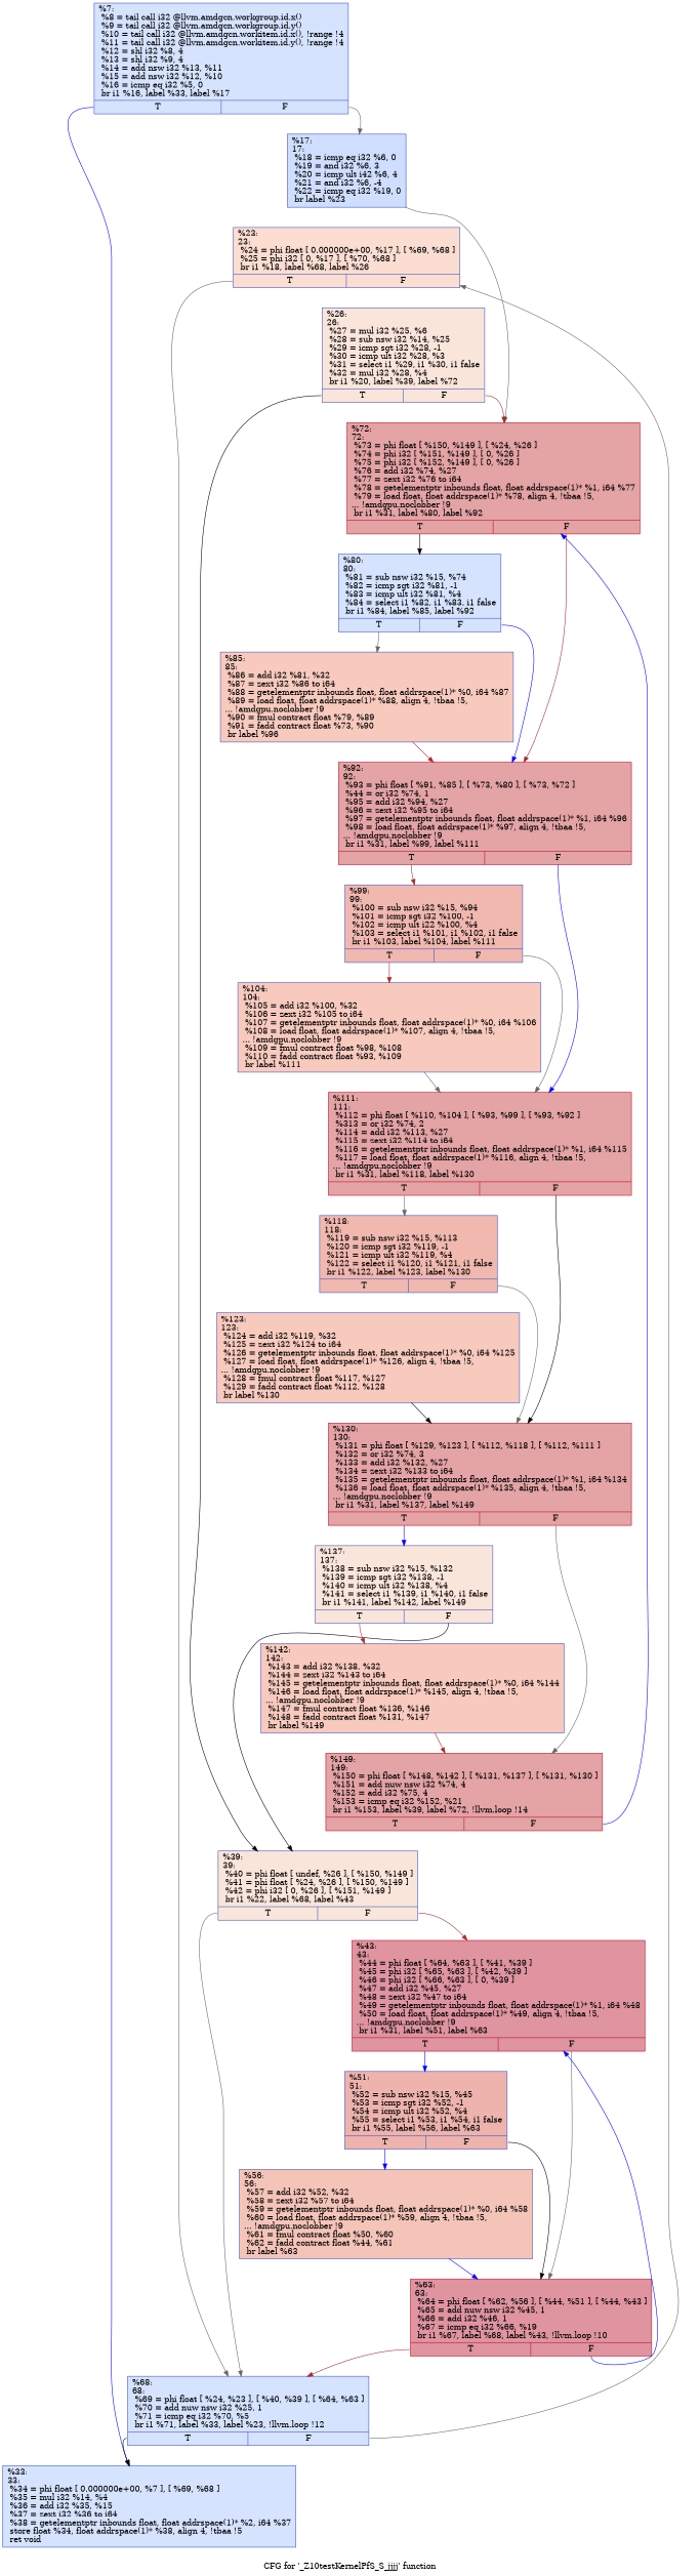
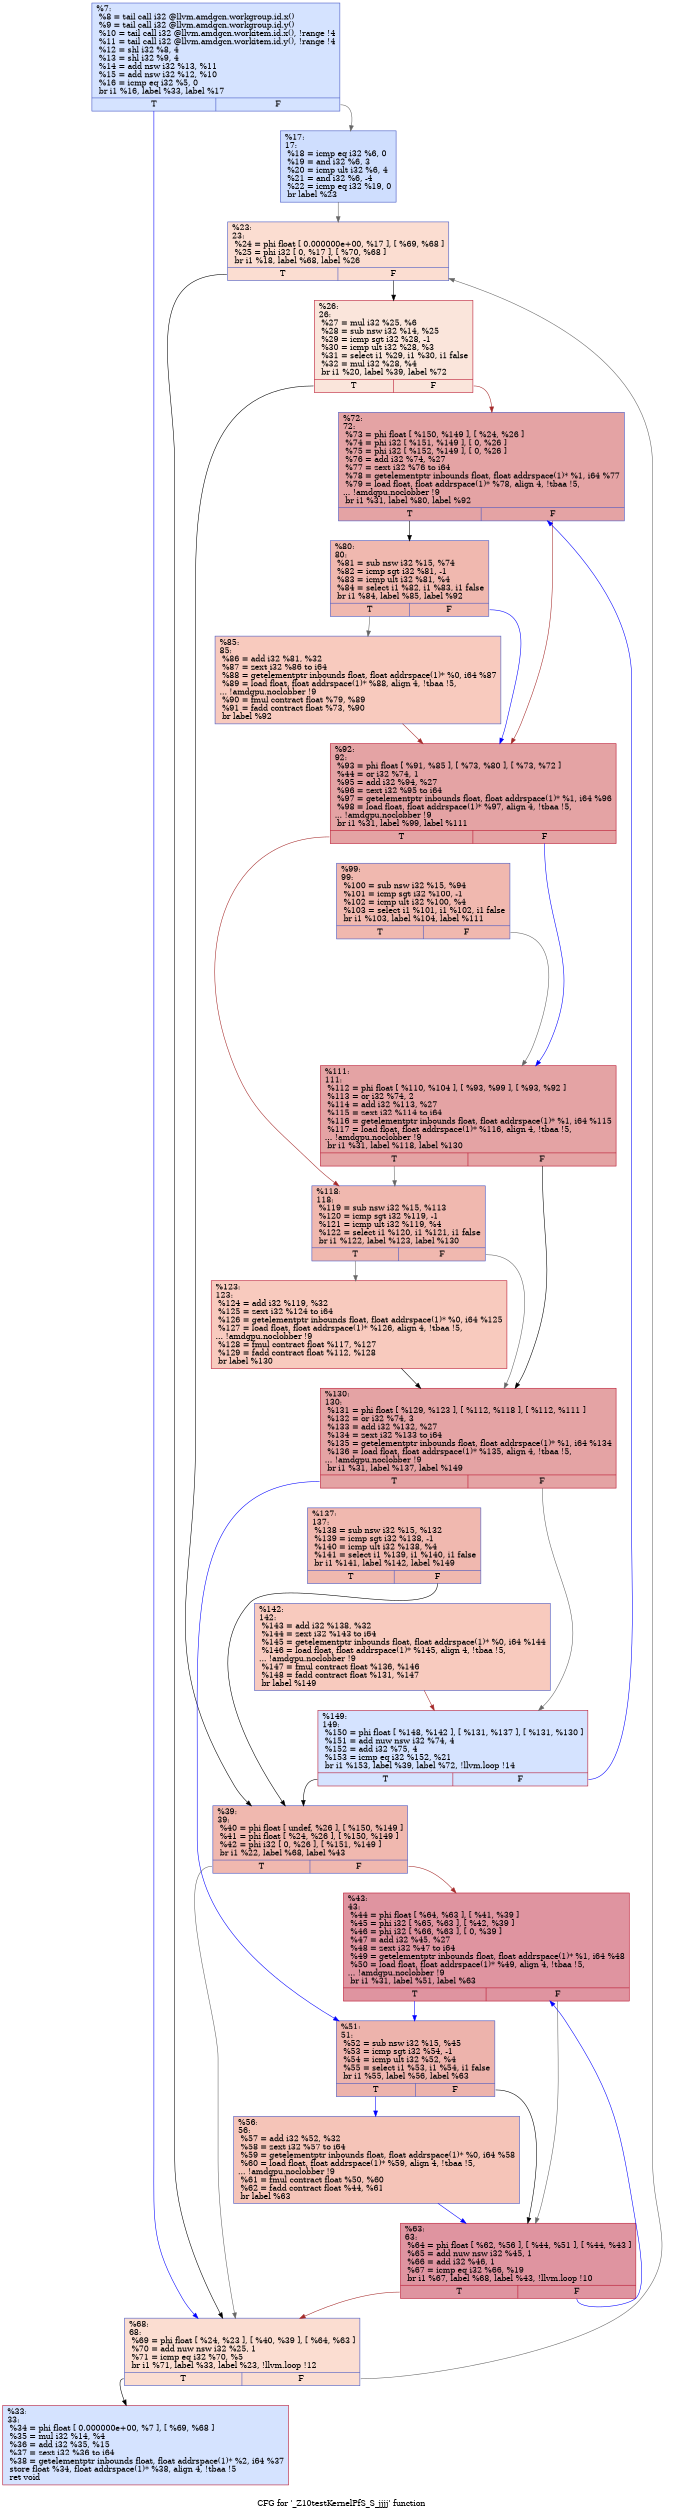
  digraph {
    label="CFG for '_Z10testKernelPfS_S_jjjj' function"
    node [color="#3d50c3ff" fillcolor="#c32e3170" shape=record style=filled]
    edge [color=gray40 tailport=s0]
    n1 [fillcolor="#a1c0ff70" label="{%7:\l  %8 = tail call i32 @llvm.amdgcn.workgroup.id.x()\l  %9 = tail call i32 @llvm.amdgcn.workgroup.id.y()\l  %10 = tail call i32 @llvm.amdgcn.workitem.id.x(), !range !4\l  %11 = tail call i32 @llvm.amdgcn.workitem.id.y(), !range !4\l  %12 = shl i32 %8, 4\l  %13 = shl i32 %9, 4\l  %14 = add nsw i32 %13, %11\l  %15 = add nsw i32 %12, %10\l  %16 = icmp eq i32 %5, 0\l  br i1 %16, label %33, label %17\l|{<s0>T|<s1>F}}"]
-   n2 [fillcolor="#a1c0ff70" label="{%33:\l33:                                               \l  %34 = phi float [ 0.000000e+00, %7 ], [ %69, %68 ]\l  %35 = mul i32 %14, %4\l  %36 = add i32 %35, %15\l  %37 = zext i32 %36 to i64\l  %38 = getelementptr inbounds float, float addrspace(1)* %2, i64 %37\l  store float %34, float addrspace(1)* %38, align 4, !tbaa !5\l  ret void\l}"]
-   n3 [fillcolor="#93b5fe70" label="{%17:\l17:                                               \l  %18 = icmp eq i32 %6, 0\l  %19 = and i32 %6, 3\l  %20 = icmp ult i42 %6, 4\l  %21 = and i32 %6, -4\l  %22 = icmp eq i32 %19, 0\l  br label %23\l}"]
+   n2 [color="#b70d28ff" fillcolor="#a1c0ff70" label="{%33:\l33:                                               \l  %34 = phi float [ 0.000000e+00, %7 ], [ %69, %68 ]\l  %35 = mul i32 %14, %4\l  %36 = add i32 %35, %15\l  %37 = zext i32 %36 to i64\l  %38 = getelementptr inbounds float, float addrspace(1)* %2, i64 %37\l  store float %34, float addrspace(1)* %38, align 4, !tbaa !5\l  ret void\l}"]
+   n3 [fillcolor="#93b5fe70" label="{%17:\l17:                                               \l  %18 = icmp eq i32 %6, 0\l  %19 = and i32 %6, 3\l  %20 = icmp ult i32 %6, 4\l  %21 = and i32 %6, -4\l  %22 = icmp eq i32 %19, 0\l  br label %23\l}"]
    n4 [fillcolor="#f7b39670" label="{%23:\l23:                                               \l  %24 = phi float [ 0.000000e+00, %17 ], [ %69, %68 ]\l  %25 = phi i32 [ 0, %17 ], [ %70, %68 ]\l  br i1 %18, label %68, label %26\l|{<s0>T|<s1>F}}"]
-   n5 [fillcolor="#a1c0ff70" label="{%68:\l68:                                               \l  %69 = phi float [ %24, %23 ], [ %40, %39 ], [ %64, %63 ]\l  %70 = add nuw nsw i32 %25, 1\l  %71 = icmp eq i32 %70, %5\l  br i1 %71, label %33, label %23, !llvm.loop !12\l|{<s0>T|<s1>F}}"]
-   n6 [fillcolor="#f4c5ad70" label="{%26:\l26:                                               \l  %27 = mul i32 %25, %6\l  %28 = sub nsw i32 %14, %25\l  %29 = icmp sgt i32 %28, -1\l  %30 = icmp ult i32 %28, %3\l  %31 = select i1 %29, i1 %30, i1 false\l  %32 = mul i32 %28, %4\l  br i1 %20, label %39, label %72\l|{<s0>T|<s1>F}}"]
-   n7 [fillcolor="#f4c5ad70" label="{%39:\l39:                                               \l  %40 = phi float [ undef, %26 ], [ %150, %149 ]\l  %41 = phi float [ %24, %26 ], [ %150, %149 ]\l  %42 = phi i32 [ 0, %26 ], [ %151, %149 ]\l  br i1 %22, label %68, label %43\l|{<s0>T|<s1>F}}"]
-   n8 [color="#b70d28ff" label="{%72:\l72:                                               \l  %73 = phi float [ %150, %149 ], [ %24, %26 ]\l  %74 = phi i32 [ %151, %149 ], [ 0, %26 ]\l  %75 = phi i32 [ %152, %149 ], [ 0, %26 ]\l  %76 = add i32 %74, %27\l  %77 = zext i32 %76 to i64\l  %78 = getelementptr inbounds float, float addrspace(1)* %1, i64 %77\l  %79 = load float, float addrspace(1)* %78, align 4, !tbaa !5,\l... !amdgpu.noclobber !9\l  br i1 %31, label %80, label %92\l|{<s0>T|<s1>F}}"]
+   n5 [fillcolor="#f7b39670" label="{%68:\l68:                                               \l  %69 = phi float [ %24, %23 ], [ %40, %39 ], [ %64, %63 ]\l  %70 = add nuw nsw i32 %25, 1\l  %71 = icmp eq i32 %70, %5\l  br i1 %71, label %33, label %23, !llvm.loop !12\l|{<s0>T|<s1>F}}"]
+   n6 [color="#b70d28ff" fillcolor="#f4c5ad70" label="{%26:\l26:                                               \l  %27 = mul i32 %25, %6\l  %28 = sub nsw i32 %14, %25\l  %29 = icmp sgt i32 %28, -1\l  %30 = icmp ult i32 %28, %3\l  %31 = select i1 %29, i1 %30, i1 false\l  %32 = mul i32 %28, %4\l  br i1 %20, label %39, label %72\l|{<s0>T|<s1>F}}"]
+   n7 [fillcolor="#dc5d4a70" label="{%39:\l39:                                               \l  %40 = phi float [ undef, %26 ], [ %150, %149 ]\l  %41 = phi float [ %24, %26 ], [ %150, %149 ]\l  %42 = phi i32 [ 0, %26 ], [ %151, %149 ]\l  br i1 %22, label %68, label %43\l|{<s0>T|<s1>F}}"]
+   n8 [label="{%72:\l72:                                               \l  %73 = phi float [ %150, %149 ], [ %24, %26 ]\l  %74 = phi i32 [ %151, %149 ], [ 0, %26 ]\l  %75 = phi i32 [ %152, %149 ], [ 0, %26 ]\l  %76 = add i32 %74, %27\l  %77 = zext i32 %76 to i64\l  %78 = getelementptr inbounds float, float addrspace(1)* %1, i64 %77\l  %79 = load float, float addrspace(1)* %78, align 4, !tbaa !5,\l... !amdgpu.noclobber !9\l  br i1 %31, label %80, label %92\l|{<s0>T|<s1>F}}"]
    n9 [color="#b70d28ff" fillcolor="#b70d2870" label="{%43:\l43:                                               \l  %44 = phi float [ %64, %63 ], [ %41, %39 ]\l  %45 = phi i32 [ %65, %63 ], [ %42, %39 ]\l  %46 = phi i32 [ %66, %63 ], [ 0, %39 ]\l  %47 = add i32 %45, %27\l  %48 = zext i32 %47 to i64\l  %49 = getelementptr inbounds float, float addrspace(1)* %1, i64 %48\l  %50 = load float, float addrspace(1)* %49, align 4, !tbaa !5,\l... !amdgpu.noclobber !9\l  br i1 %31, label %51, label %63\l|{<s0>T|<s1>F}}"]
-   n10 [fillcolor="#a1c0ff70" label="{%80:\l80:                                               \l  %81 = sub nsw i32 %15, %74\l  %82 = icmp sgt i32 %81, -1\l  %83 = icmp ult i32 %81, %4\l  %84 = select i1 %82, i1 %83, i1 false\l  br i1 %84, label %85, label %92\l|{<s0>T|<s1>F}}"]
+   n10 [fillcolor="#dc5d4a70" label="{%80:\l80:                                               \l  %81 = sub nsw i32 %15, %74\l  %82 = icmp sgt i32 %81, -1\l  %83 = icmp ult i32 %81, %4\l  %84 = select i1 %82, i1 %83, i1 false\l  br i1 %84, label %85, label %92\l|{<s0>T|<s1>F}}"]
    n11 [color="#b70d28ff" label="{%92:\l92:                                               \l  %93 = phi float [ %91, %85 ], [ %73, %80 ], [ %73, %72 ]\l  %44 = or i32 %74, 1\l  %95 = add i32 %94, %27\l  %96 = zext i32 %95 to i64\l  %97 = getelementptr inbounds float, float addrspace(1)* %1, i64 %96\l  %98 = load float, float addrspace(1)* %97, align 4, !tbaa !5,\l... !amdgpu.noclobber !9\l  br i1 %31, label %99, label %111\l|{<s0>T|<s1>F}}"]
-   n12 [fillcolor="#d6524470" label="{%51:\l51:                                               \l  %52 = sub nsw i32 %15, %45\l  %53 = icmp sgt i32 %52, -1\l  %54 = icmp ult i32 %52, %4\l  %55 = select i1 %53, i1 %54, i1 false\l  br i1 %55, label %56, label %63\l|{<s0>T|<s1>F}}"]
+   n12 [fillcolor="#d6524470" label="{%51:\l51:                                               \l  %52 = sub nsw i32 %15, %45\l  %53 = icmp sgt i32 %54, -1\l  %54 = icmp ult i32 %52, %4\l  %55 = select i1 %53, i1 %54, i1 false\l  br i1 %55, label %56, label %63\l|{<s0>T|<s1>F}}"]
    n13 [color="#b70d28ff" fillcolor="#b70d2870" label="{%63:\l63:                                               \l  %64 = phi float [ %62, %56 ], [ %44, %51 ], [ %44, %43 ]\l  %65 = add nuw nsw i32 %45, 1\l  %66 = add i32 %46, 1\l  %67 = icmp eq i32 %66, %19\l  br i1 %67, label %68, label %43, !llvm.loop !10\l|{<s0>T|<s1>F}}"]
-   n14 [fillcolor="#ef886b70" label="{%85:\l85:                                               \l  %86 = add i32 %81, %32\l  %87 = zext i32 %86 to i64\l  %88 = getelementptr inbounds float, float addrspace(1)* %0, i64 %87\l  %89 = load float, float addrspace(1)* %88, align 4, !tbaa !5,\l... !amdgpu.noclobber !9\l  %90 = fmul contract float %79, %89\l  %91 = fadd contract float %73, %90\l  br label %96\l}"]
-   n15 [fillcolor="#dc5d4a70" label="{%99:\l99:                                               \l  %100 = sub nsw i32 %15, %94\l  %101 = icmp sgt i32 %100, -1\l  %102 = icmp ult i22 %100, %4\l  %103 = select i1 %101, i1 %102, i1 false\l  br i1 %103, label %104, label %111\l|{<s0>T|<s1>F}}"]
-   n16 [color="#b70d28ff" label="{%111:\l111:                                              \l  %112 = phi float [ %110, %104 ], [ %93, %99 ], [ %93, %92 ]\l  %313 = or i32 %74, 2\l  %114 = add i32 %113, %27\l  %115 = zext i32 %114 to i64\l  %116 = getelementptr inbounds float, float addrspace(1)* %1, i64 %115\l  %117 = load float, float addrspace(1)* %116, align 4, !tbaa !5,\l... !amdgpu.noclobber !9\l  br i1 %31, label %118, label %130\l|{<s0>T|<s1>F}}"]
+   n14 [fillcolor="#ef886b70" label="{%85:\l85:                                               \l  %86 = add i32 %81, %32\l  %87 = zext i32 %86 to i64\l  %88 = getelementptr inbounds float, float addrspace(1)* %0, i64 %87\l  %89 = load float, float addrspace(1)* %88, align 4, !tbaa !5,\l... !amdgpu.noclobber !9\l  %90 = fmul contract float %79, %89\l  %91 = fadd contract float %73, %90\l  br label %92\l}"]
+   n15 [fillcolor="#dc5d4a70" label="{%99:\l99:                                               \l  %100 = sub nsw i32 %15, %94\l  %101 = icmp sgt i32 %100, -1\l  %102 = icmp ult i32 %100, %4\l  %103 = select i1 %101, i1 %102, i1 false\l  br i1 %103, label %104, label %111\l|{<s0>T|<s1>F}}"]
+   n16 [color="#b70d28ff" label="{%111:\l111:                                              \l  %112 = phi float [ %110, %104 ], [ %93, %99 ], [ %93, %92 ]\l  %113 = or i32 %74, 2\l  %114 = add i32 %113, %27\l  %115 = zext i32 %114 to i64\l  %116 = getelementptr inbounds float, float addrspace(1)* %1, i64 %115\l  %117 = load float, float addrspace(1)* %116, align 4, !tbaa !5,\l... !amdgpu.noclobber !9\l  br i1 %31, label %118, label %130\l|{<s0>T|<s1>F}}"]
    n17 [fillcolor="#e97a5f70" label="{%56:\l56:                                               \l  %57 = add i32 %52, %32\l  %58 = zext i32 %57 to i64\l  %59 = getelementptr inbounds float, float addrspace(1)* %0, i64 %58\l  %60 = load float, float addrspace(1)* %59, align 4, !tbaa !5,\l... !amdgpu.noclobber !9\l  %61 = fmul contract float %50, %60\l  %62 = fadd contract float %44, %61\l  br label %63\l}"]
-   n18 [fillcolor="#ef886b70" label="{%104:\l104:                                              \l  %105 = add i32 %100, %32\l  %106 = zext i32 %105 to i64\l  %107 = getelementptr inbounds float, float addrspace(1)* %0, i64 %106\l  %108 = load float, float addrspace(1)* %107, align 4, !tbaa !5,\l... !amdgpu.noclobber !9\l  %109 = fmul contract float %98, %108\l  %110 = fadd contract float %93, %109\l  br label %111\l}"]
    n19 [fillcolor="#dc5d4a70" label="{%118:\l118:                                              \l  %119 = sub nsw i32 %15, %113\l  %120 = icmp sgt i32 %119, -1\l  %121 = icmp ult i32 %119, %4\l  %122 = select i1 %120, i1 %121, i1 false\l  br i1 %122, label %123, label %130\l|{<s0>T|<s1>F}}"]
    n20 [color="#b70d28ff" label="{%130:\l130:                                              \l  %131 = phi float [ %129, %123 ], [ %112, %118 ], [ %112, %111 ]\l  %132 = or i32 %74, 3\l  %133 = add i32 %132, %27\l  %134 = zext i32 %133 to i64\l  %135 = getelementptr inbounds float, float addrspace(1)* %1, i64 %134\l  %136 = load float, float addrspace(1)* %135, align 4, !tbaa !5,\l... !amdgpu.noclobber !9\l  br i1 %31, label %137, label %149\l|{<s0>T|<s1>F}}"]
-   n21 [fillcolor="#ef886b70" label="{%123:\l123:                                              \l  %124 = add i32 %119, %32\l  %125 = zext i32 %124 to i64\l  %126 = getelementptr inbounds float, float addrspace(1)* %0, i64 %125\l  %127 = load float, float addrspace(1)* %126, align 4, !tbaa !5,\l... !amdgpu.noclobber !9\l  %128 = fmul contract float %117, %127\l  %129 = fadd contract float %112, %128\l  br label %130\l}"]
-   n22 [fillcolor="#f4c5ad70" label="{%137:\l137:                                              \l  %138 = sub nsw i32 %15, %132\l  %139 = icmp sgt i32 %138, -1\l  %140 = icmp ult i32 %138, %4\l  %141 = select i1 %139, i1 %140, i1 false\l  br i1 %141, label %142, label %149\l|{<s0>T|<s1>F}}"]
-   n23 [color="#b70d28ff" label="{%149:\l149:                                              \l  %150 = phi float [ %148, %142 ], [ %131, %137 ], [ %131, %130 ]\l  %151 = add nuw nsw i32 %74, 4\l  %152 = add i32 %75, 4\l  %153 = icmp eq i32 %152, %21\l  br i1 %153, label %39, label %72, !llvm.loop !14\l|{<s0>T|<s1>F}}"]
+   n21 [color="#b70d28ff" fillcolor="#ef886b70" label="{%123:\l123:                                              \l  %124 = add i32 %119, %32\l  %125 = zext i32 %124 to i64\l  %126 = getelementptr inbounds float, float addrspace(1)* %0, i64 %125\l  %127 = load float, float addrspace(1)* %126, align 4, !tbaa !5,\l... !amdgpu.noclobber !9\l  %128 = fmul contract float %117, %127\l  %129 = fadd contract float %112, %128\l  br label %130\l}"]
+   n22 [fillcolor="#dc5d4a70" label="{%137:\l137:                                              \l  %138 = sub nsw i32 %15, %132\l  %139 = icmp sgt i32 %138, -1\l  %140 = icmp ult i32 %138, %4\l  %141 = select i1 %139, i1 %140, i1 false\l  br i1 %141, label %142, label %149\l|{<s0>T|<s1>F}}"]
+   n23 [color="#b70d28ff" fillcolor="#a1c0ff70" label="{%149:\l149:                                              \l  %150 = phi float [ %148, %142 ], [ %131, %137 ], [ %131, %130 ]\l  %151 = add nuw nsw i32 %74, 4\l  %152 = add i32 %75, 4\l  %153 = icmp eq i32 %152, %21\l  br i1 %153, label %39, label %72, !llvm.loop !14\l|{<s0>T|<s1>F}}"]
    n24 [fillcolor="#ef886b70" label="{%142:\l142:                                              \l  %143 = add i32 %138, %32\l  %144 = zext i32 %143 to i64\l  %145 = getelementptr inbounds float, float addrspace(1)* %0, i64 %144\l  %146 = load float, float addrspace(1)* %145, align 4, !tbaa !5,\l... !amdgpu.noclobber !9\l  %147 = fmul contract float %136, %146\l  %148 = fadd contract float %131, %147\l  br label %149\l}"]
-   n1 -> n2 [color=blue]
+   n1 -> n5 [color=blue]
    n1 -> n3 [tailport=s1]
-   n3 -> n8
-   n4 -> n5
+   n3 -> n4
+   n4 -> n5 [color=black]
+   n4 -> n6 [color=black tailport=s1]
    n5 -> n2 [color=black]
    n5 -> n4 [tailport=s1]
    n6 -> n7 [color=black]
    n6 -> n8 [color=brown tailport=s1]
    n7 -> n5
    n7 -> n9 [color=brown tailport=s1]
    n8 -> n10 [color=black]
    n8 -> n11 [color=brown tailport=s1]
    n9 -> n12 [color=blue]
    n9 -> n13 [tailport=s1]
    n10 -> n11 [color=blue tailport=s1]
    n10 -> n14
-   n11 -> n15 [color=brown]
+   n11 -> n19 [color=brown]
    n11 -> n16 [color=blue tailport=s1]
    n12 -> n13 [color=black tailport=s1]
    n12 -> n17 [color=blue]
    n13 -> n5 [color=brown]
    n13 -> n9 [color=blue tailport=s1]
    n14 -> n11 [color=brown]
    n15 -> n16 [tailport=s1]
-   n15 -> n18 [color=brown]
    n16 -> n19
    n16 -> n20 [color=black tailport=s1]
    n17 -> n13 [color=blue]
-   n18 -> n16
    n19 -> n20 [tailport=s1]
-   n20 -> n22 [color=blue]
+   n19 -> n21
+   n20 -> n12 [color=blue]
    n20 -> n23 [tailport=s1]
    n21 -> n20 [color=black]
    n22 -> n7 [color=black tailport=s1]
-   n22 -> n24 [color=brown]
+   n23 -> n7 [color=black]
    n23 -> n8 [color=blue tailport=s1]
    n24 -> n23 [color=brown]
  }
